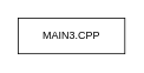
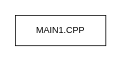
  <mxCell id="0" />
  <mxCell id="1" parent="0" />
- <mxCell id="2" value="MAIN3.CPP" style="rounded=0;whiteSpace=wrap;html=1;" vertex="1" parent="1"><mxGeometry x="20" y="20" width="120" height="40" as="geometry" /></mxCell>
+ <mxCell id="2" value="MAIN1.CPP" style="rounded=0;whiteSpace=wrap;html=1;" vertex="1" parent="1"><mxGeometry x="20" y="20" width="120" height="40" as="geometry" /></mxCell>
